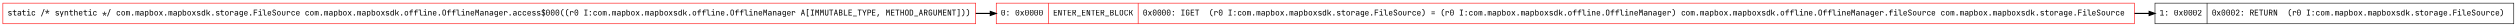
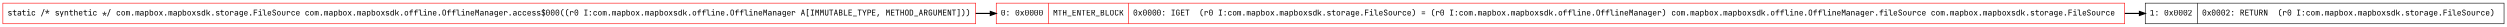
  digraph {
    rankdir=LR
    fontname="JetBrains Mono"
    node [shape=record color=red fontname="JetBrains Mono"]
    edge [style=bold fontname="JetBrains Mono"]
-   n1 [label="{0\:\ 0x0000|ENTER_ENTER_BLOCK\l|0x0000: IGET  (r0 I:com.mapbox.mapboxsdk.storage.FileSource) = (r0 I:com.mapbox.mapboxsdk.offline.OfflineManager) com.mapbox.mapboxsdk.offline.OfflineManager.fileSource com.mapbox.mapboxsdk.storage.FileSource \l}"]
+   n1 [label="{0\:\ 0x0000|MTH_ENTER_BLOCK\l|0x0000: IGET  (r0 I:com.mapbox.mapboxsdk.storage.FileSource) = (r0 I:com.mapbox.mapboxsdk.offline.OfflineManager) com.mapbox.mapboxsdk.offline.OfflineManager.fileSource com.mapbox.mapboxsdk.storage.FileSource \l}"]
    n2 [label="{1\:\ 0x0002|0x0002: RETURN  (r0 I:com.mapbox.mapboxsdk.storage.FileSource) \l}" color=black]
    n3 [label="{static \/* synthetic *\/ com.mapbox.mapboxsdk.storage.FileSource com.mapbox.mapboxsdk.offline.OfflineManager.access$000((r0 I:com.mapbox.mapboxsdk.offline.OfflineManager A[IMMUTABLE_TYPE, METHOD_ARGUMENT])) }"]
    n1 -> n2
    n3 -> n1
  }
